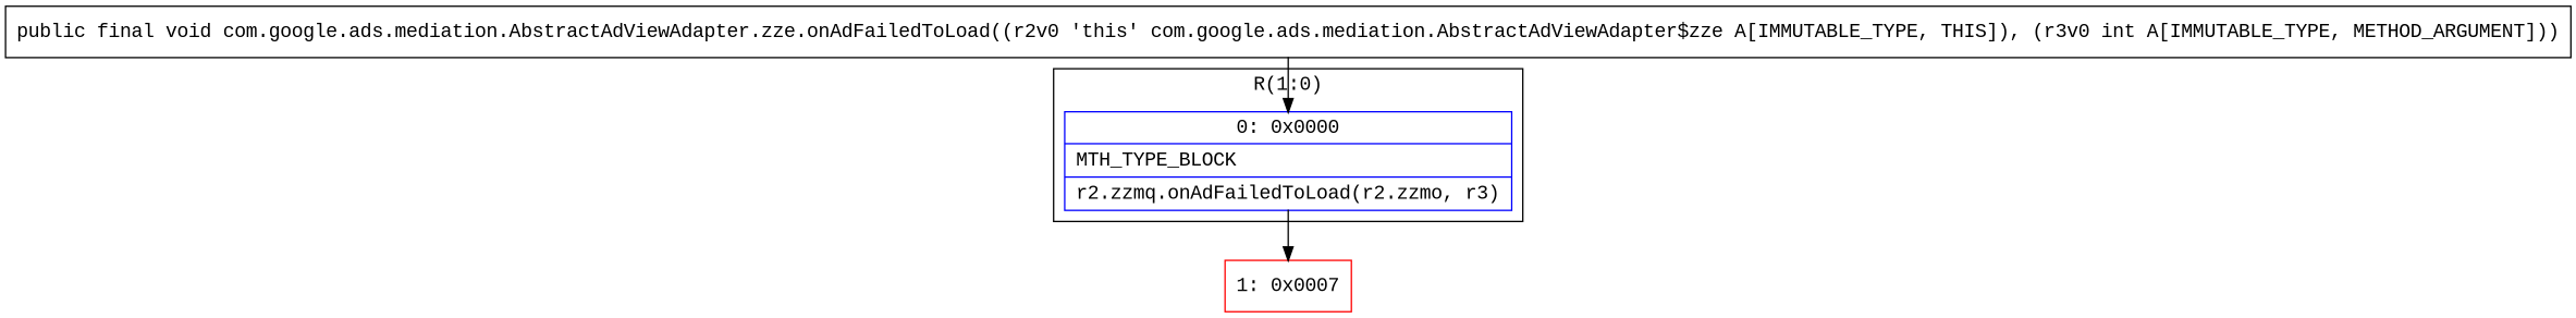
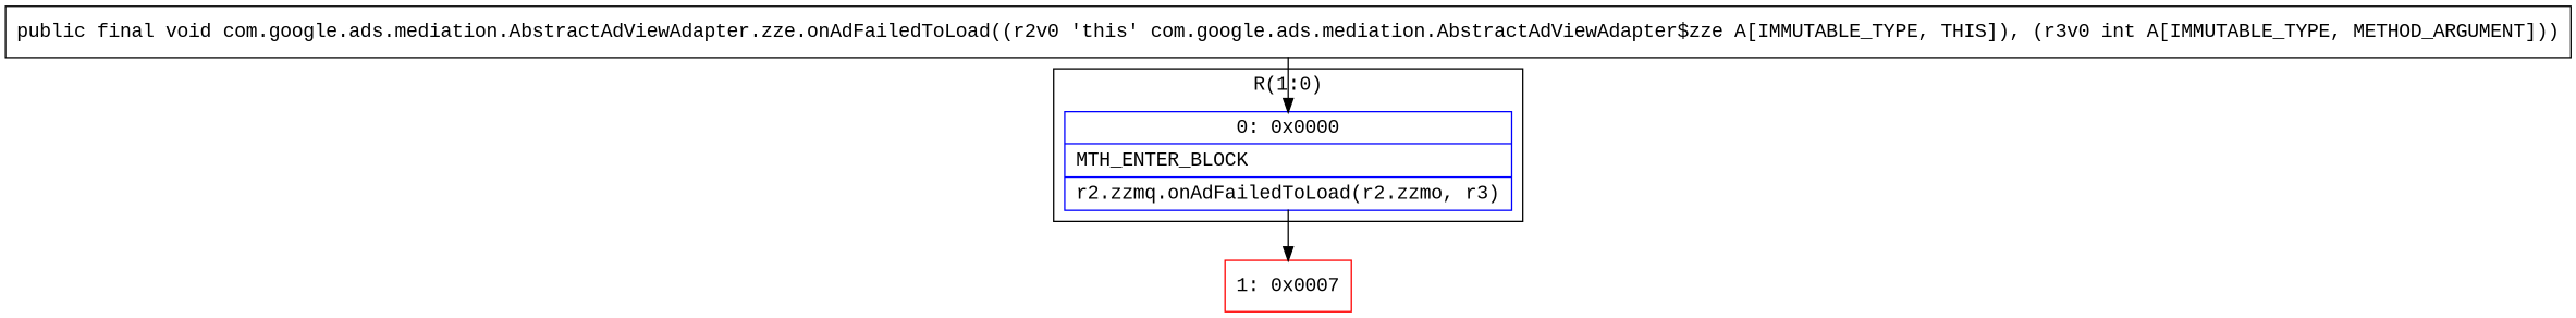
  digraph {
    fontname="Liberation Mono"
    node [shape=record fontname="Liberation Mono"]
    edge [fontname="Liberation Mono"]
-   n1 [color=blue label="{0\:\ 0x0000|MTH_TYPE_BLOCK\l|r2.zzmq.onAdFailedToLoad(r2.zzmo, r3)\l}"]
+   n1 [color=blue label="{0\:\ 0x0000|MTH_ENTER_BLOCK\l|r2.zzmq.onAdFailedToLoad(r2.zzmo, r3)\l}"]
    n2 [color=red label="{1\:\ 0x0007}"]
    n3 [label="{public final void com.google.ads.mediation.AbstractAdViewAdapter.zze.onAdFailedToLoad((r2v0 'this' com.google.ads.mediation.AbstractAdViewAdapter$zze A[IMMUTABLE_TYPE, THIS]), (r3v0 int A[IMMUTABLE_TYPE, METHOD_ARGUMENT])) }"]
    subgraph cluster_1 {
      label="R(1:0)"
      n1
    }
    n1 -> n2
    n3 -> n1
  }
